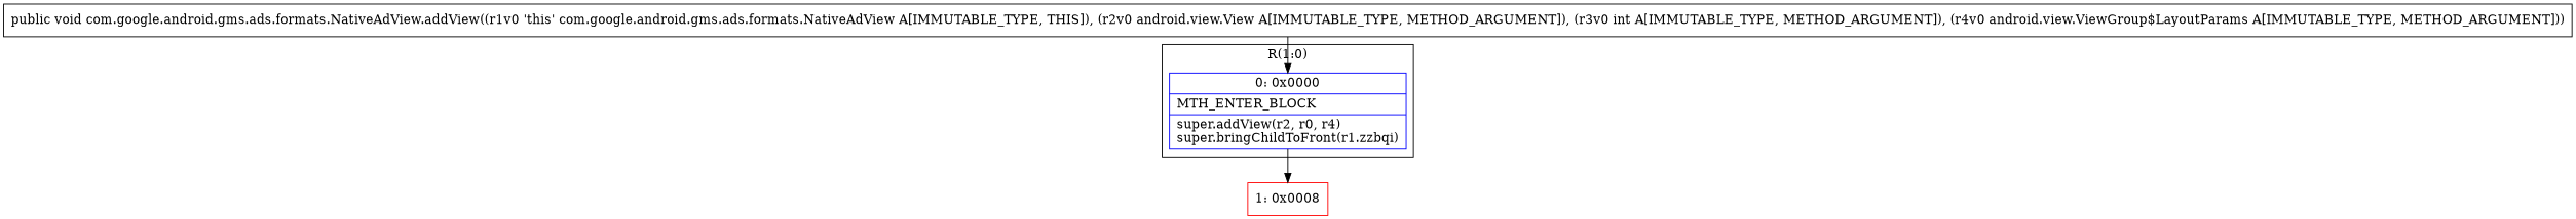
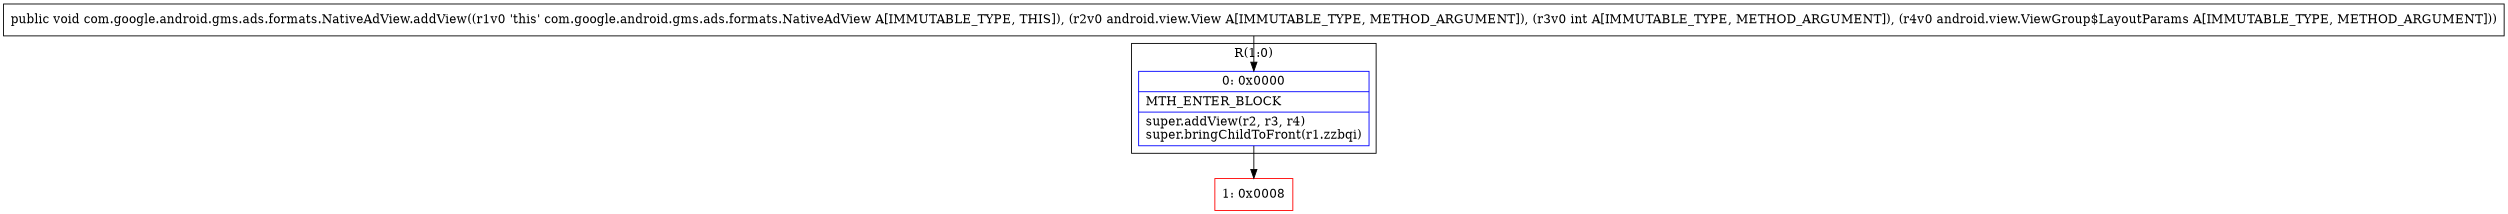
  digraph {
    node [shape=record]
-   n1 [color=blue label="{0\:\ 0x0000|MTH_ENTER_BLOCK\l|super.addView(r2, r0, r4)\lsuper.bringChildToFront(r1.zzbqi)\l}"]
+   n1 [color=blue label="{0\:\ 0x0000|MTH_ENTER_BLOCK\l|super.addView(r2, r3, r4)\lsuper.bringChildToFront(r1.zzbqi)\l}"]
    n2 [color=red label="{1\:\ 0x0008}"]
    n3 [label="{public void com.google.android.gms.ads.formats.NativeAdView.addView((r1v0 'this' com.google.android.gms.ads.formats.NativeAdView A[IMMUTABLE_TYPE, THIS]), (r2v0 android.view.View A[IMMUTABLE_TYPE, METHOD_ARGUMENT]), (r3v0 int A[IMMUTABLE_TYPE, METHOD_ARGUMENT]), (r4v0 android.view.ViewGroup$LayoutParams A[IMMUTABLE_TYPE, METHOD_ARGUMENT])) }"]
    subgraph cluster_1 {
      label="R(1:0)"
      n1
    }
    n1 -> n2
    n3 -> n1
  }
